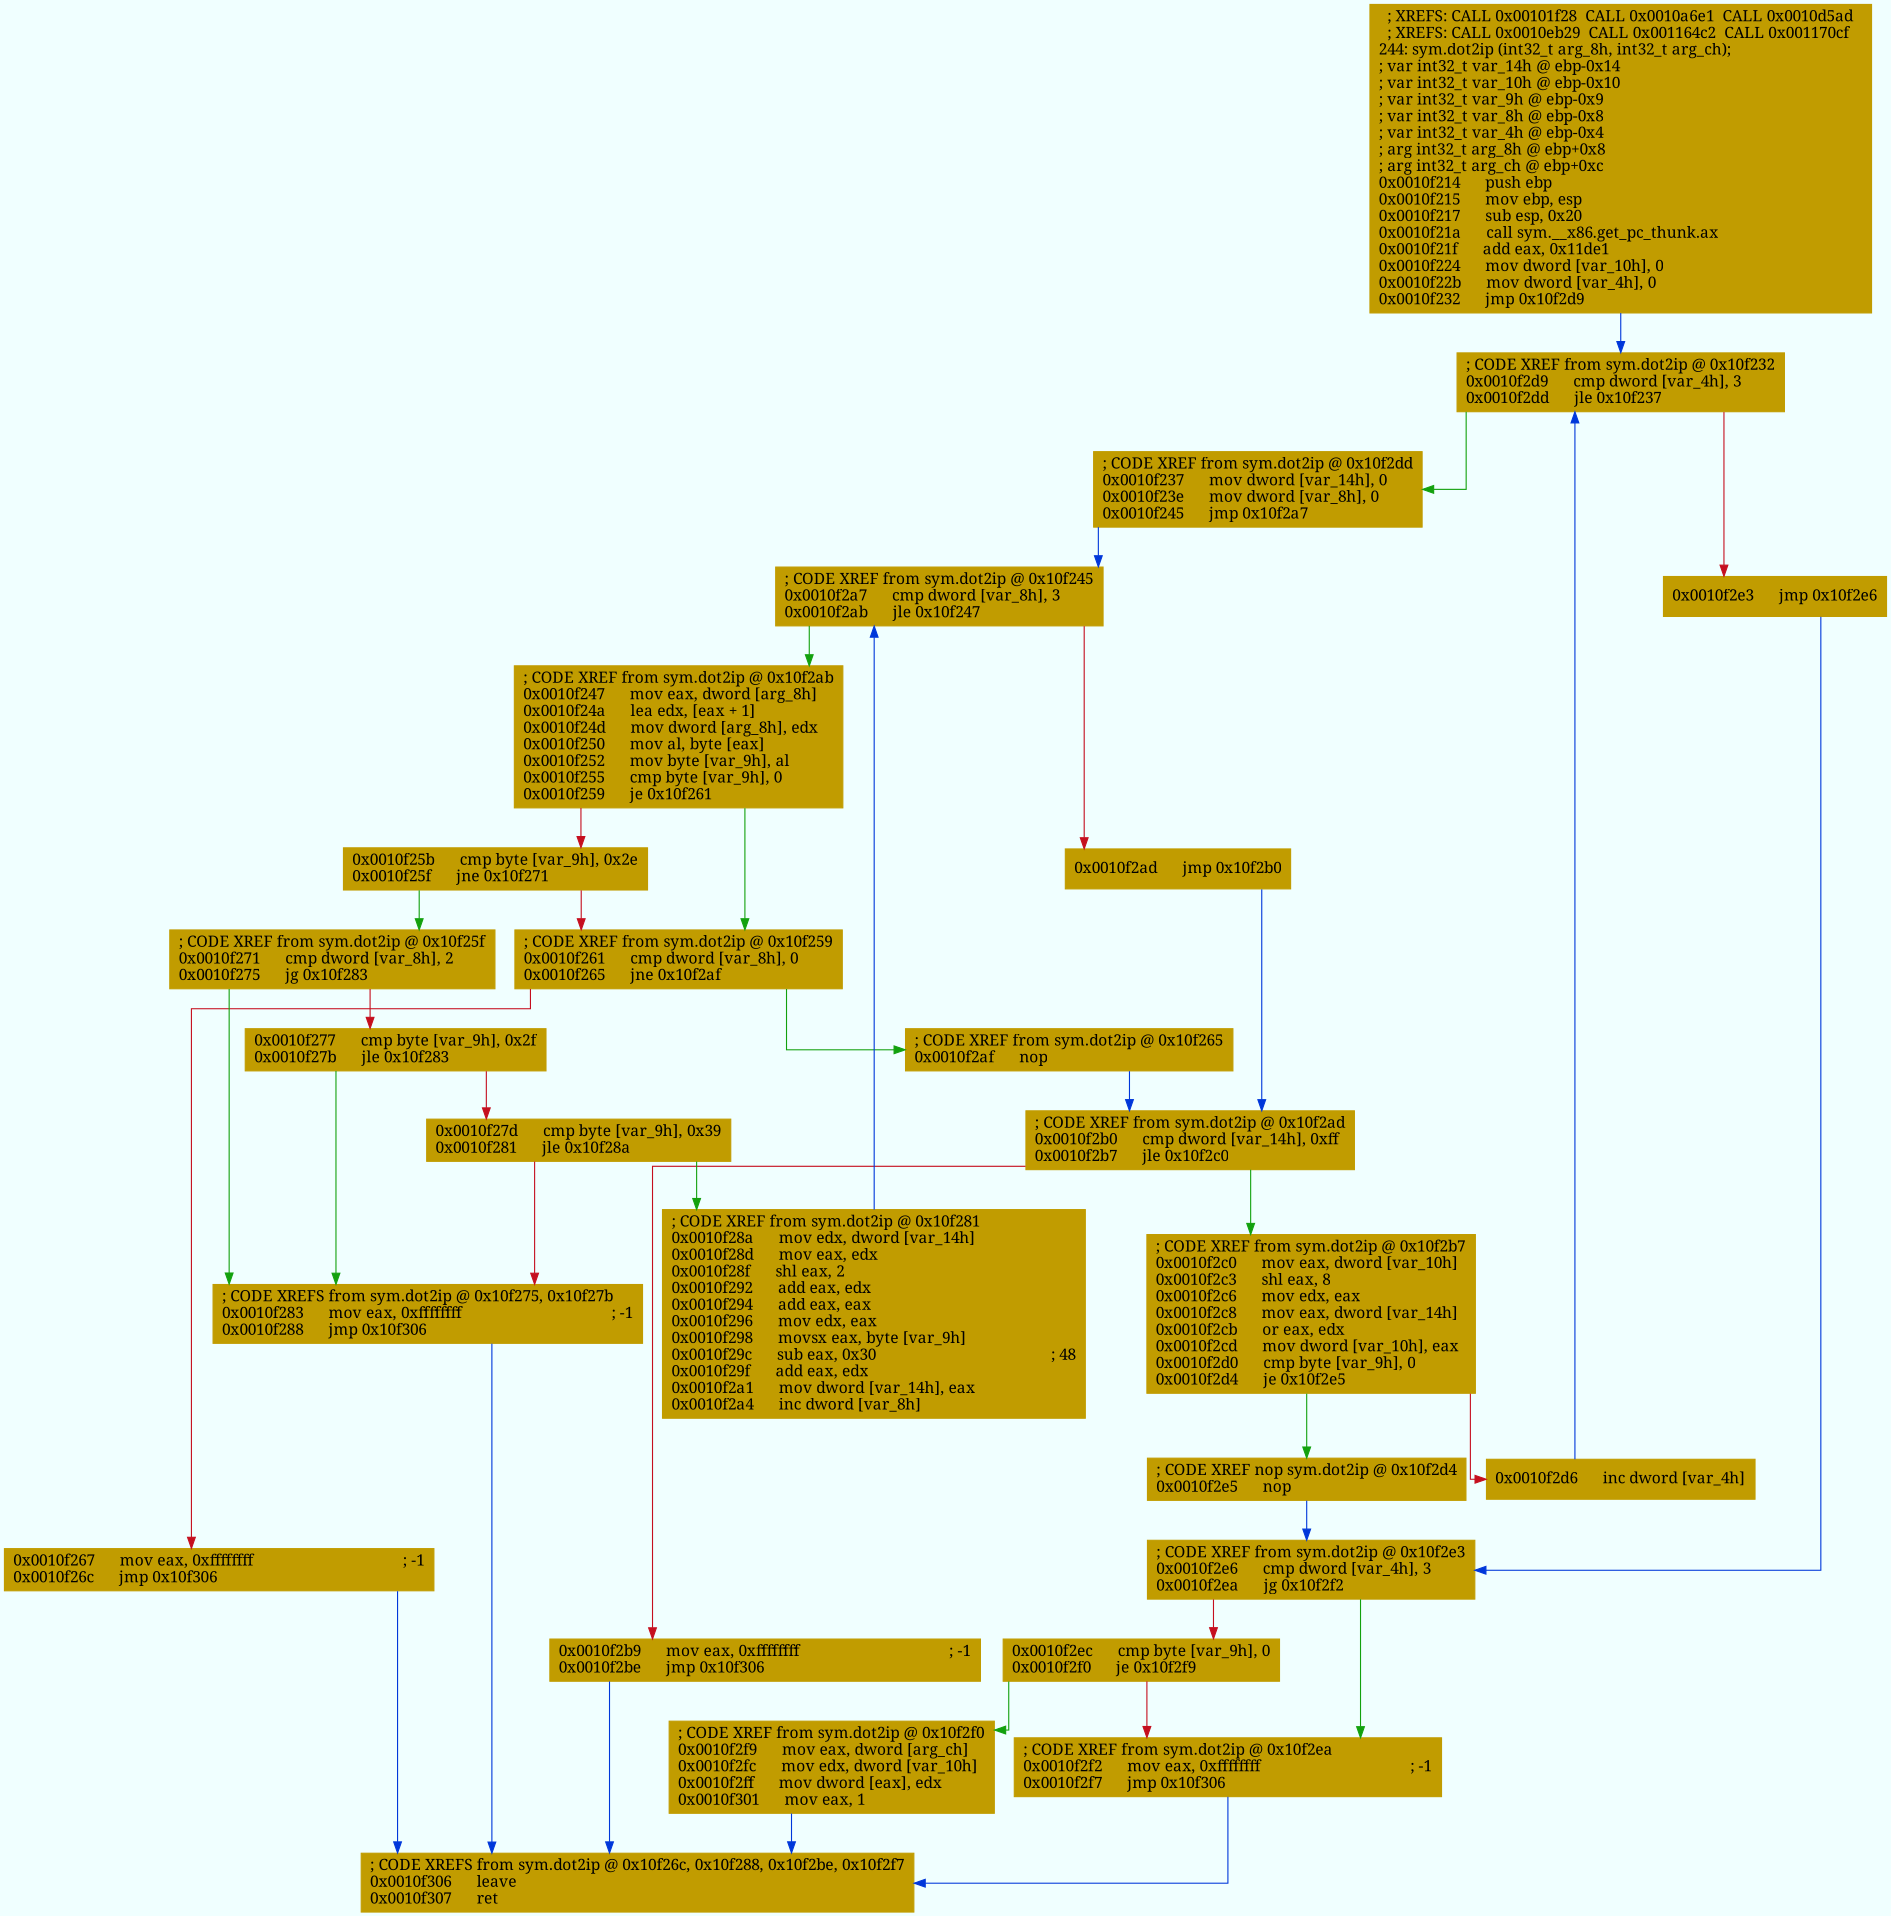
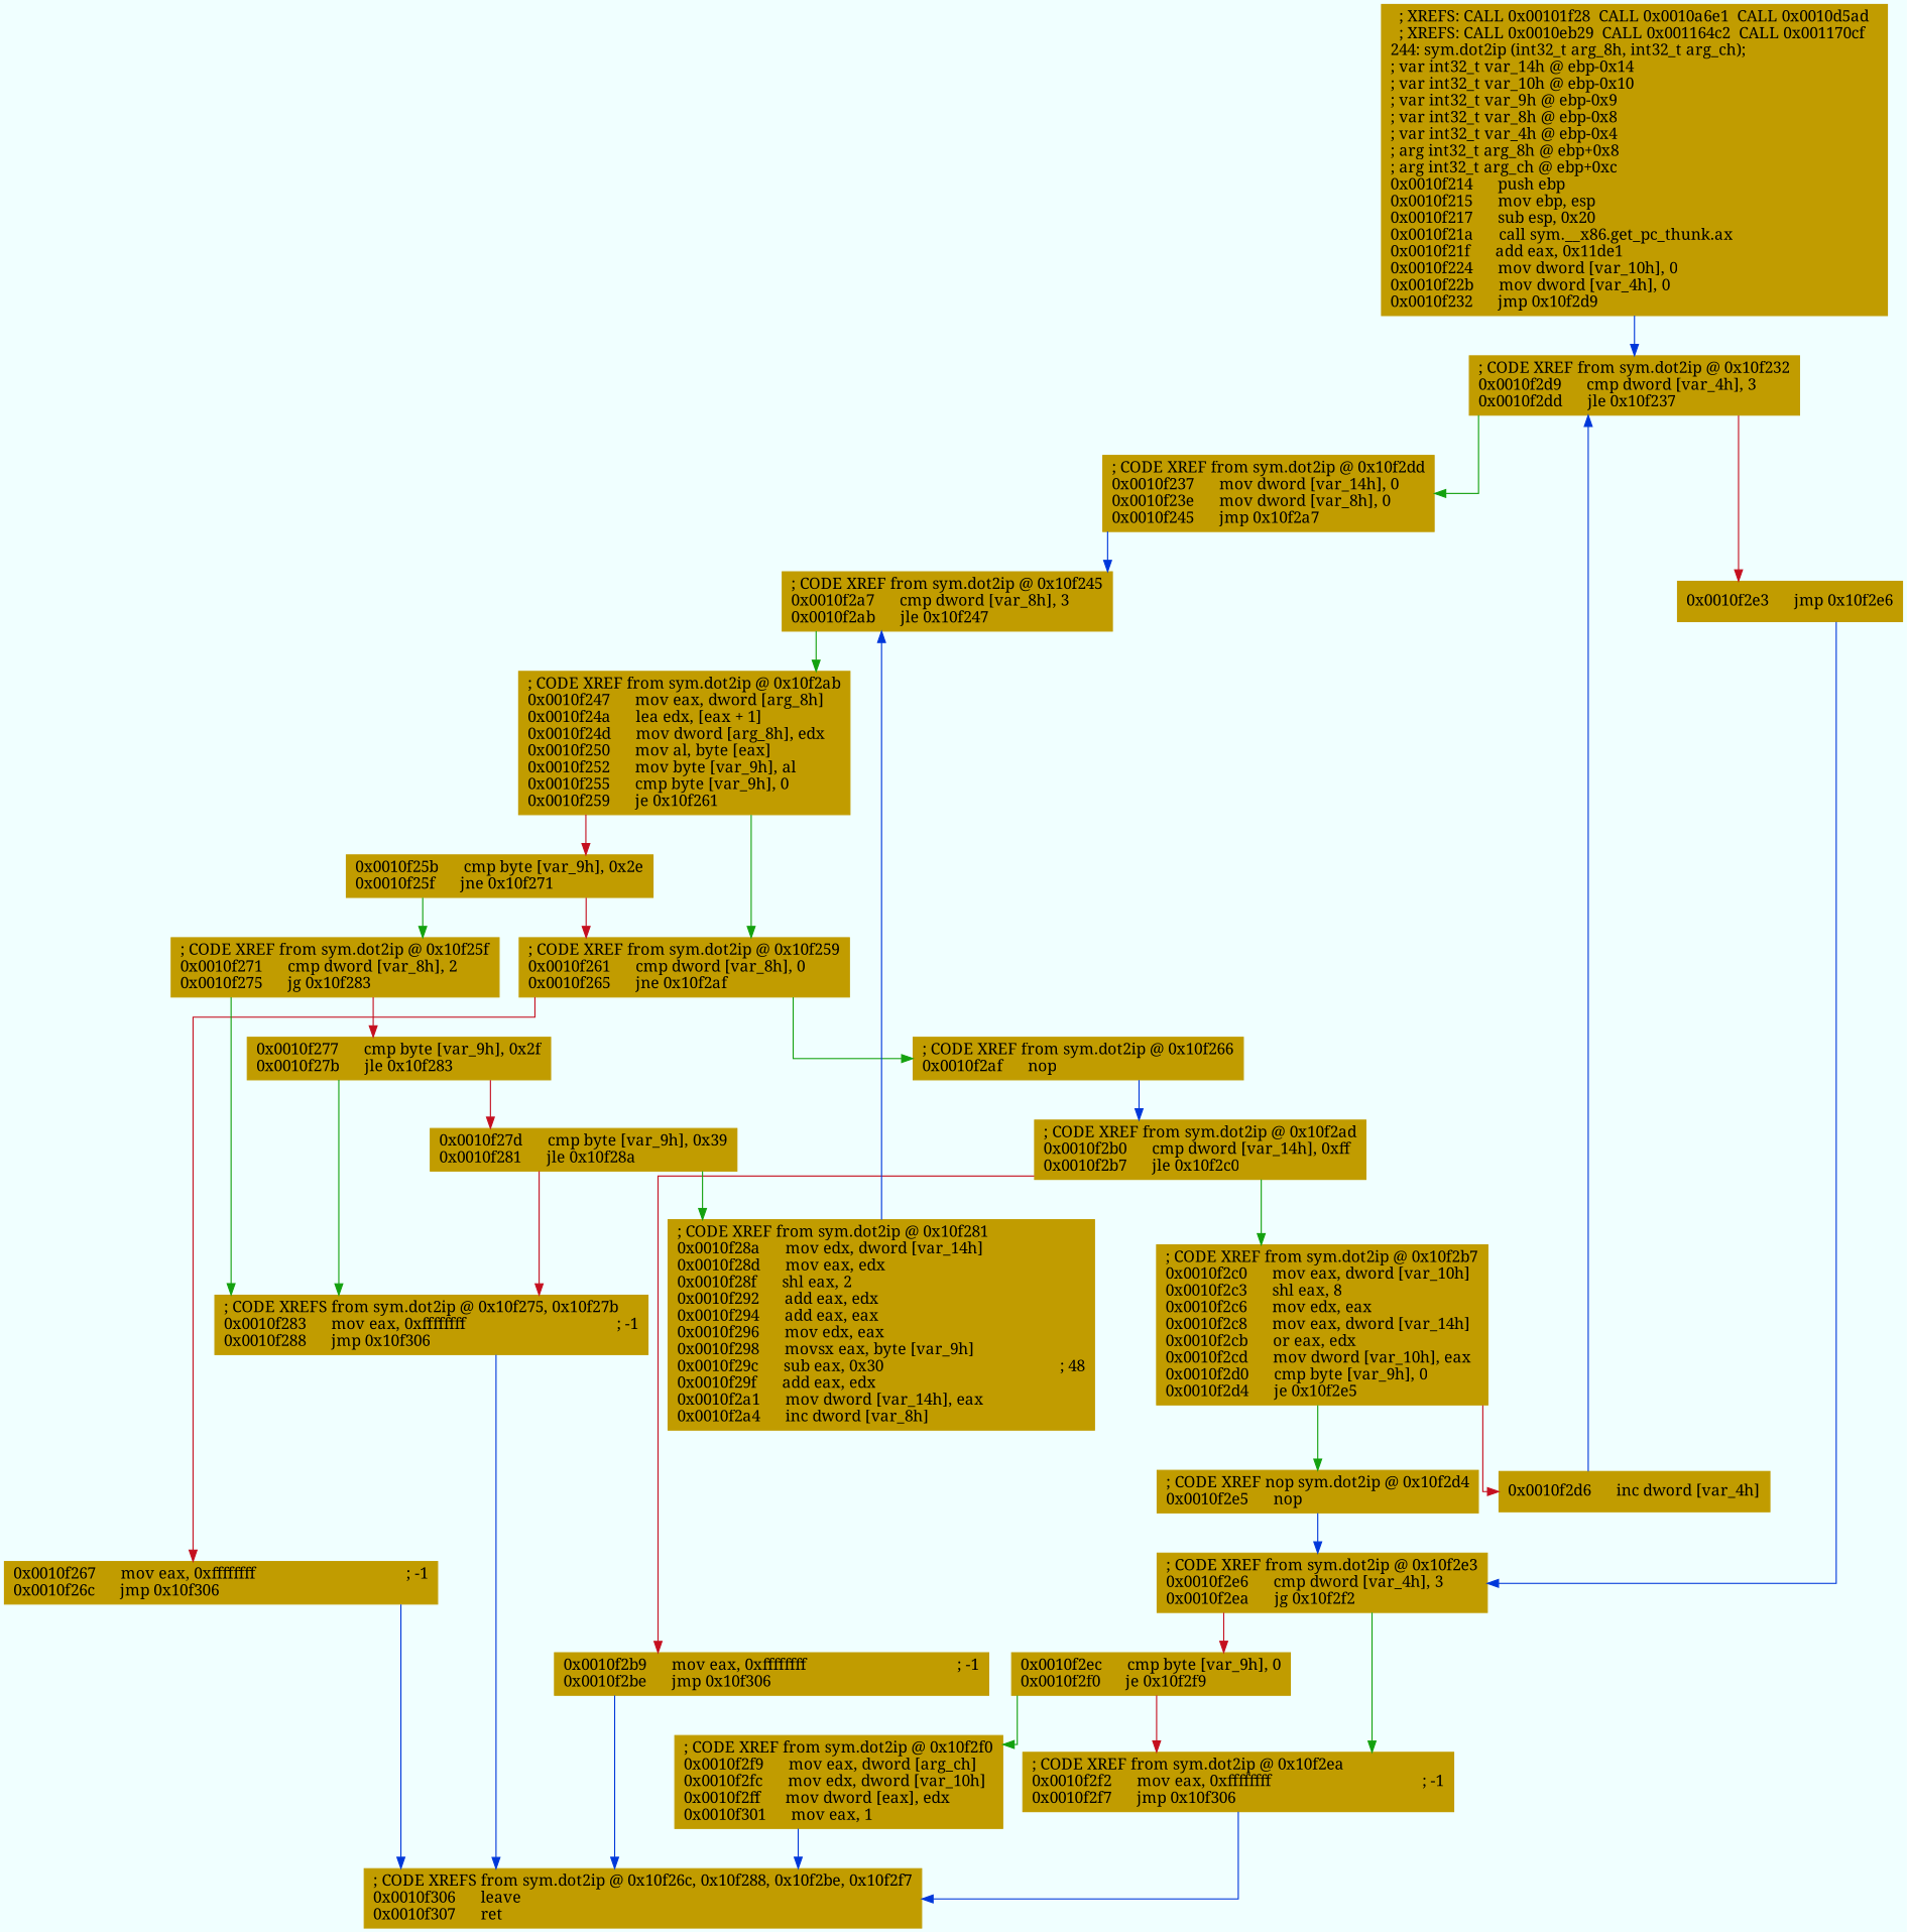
  digraph {
    bgcolor=azure
    fontname="Noto Serif"
    fontsize=8
    splines=ortho
    node [color="#c19c00" fillcolor="#c19c00" fontname="Noto Serif" shape=box style=filled]
    edge [arrowhead=normal color="#0037da" fontname="Noto Serif"]
    n1 [label="  ; XREFS: CALL 0x00101f28  CALL 0x0010a6e1  CALL 0x0010d5ad  \l  ; XREFS: CALL 0x0010eb29  CALL 0x001164c2  CALL 0x001170cf  \l244: sym.dot2ip (int32_t arg_8h, int32_t arg_ch);\l; var int32_t var_14h @ ebp-0x14\l; var int32_t var_10h @ ebp-0x10\l; var int32_t var_9h @ ebp-0x9\l; var int32_t var_8h @ ebp-0x8\l; var int32_t var_4h @ ebp-0x4\l; arg int32_t arg_8h @ ebp+0x8\l; arg int32_t arg_ch @ ebp+0xc\l0x0010f214      push ebp\l0x0010f215      mov ebp, esp\l0x0010f217      sub esp, 0x20\l0x0010f21a      call sym.__x86.get_pc_thunk.ax\l0x0010f21f      add eax, 0x11de1\l0x0010f224      mov dword [var_10h], 0\l0x0010f22b      mov dword [var_4h], 0\l0x0010f232      jmp 0x10f2d9\l"]
    n2 [label="; CODE XREF from sym.dot2ip @ 0x10f232\l0x0010f2d9      cmp dword [var_4h], 3\l0x0010f2dd      jle 0x10f237\l"]
    n3 [label="; CODE XREF from sym.dot2ip @ 0x10f2dd\l0x0010f237      mov dword [var_14h], 0\l0x0010f23e      mov dword [var_8h], 0\l0x0010f245      jmp 0x10f2a7\l"]
    n4 [label="0x0010f2e3      jmp 0x10f2e6\l"]
    n5 [label="; CODE XREF from sym.dot2ip @ 0x10f245\l0x0010f2a7      cmp dword [var_8h], 3\l0x0010f2ab      jle 0x10f247\l"]
    n6 [label="; CODE XREF from sym.dot2ip @ 0x10f2ab\l0x0010f247      mov eax, dword [arg_8h]\l0x0010f24a      lea edx, [eax + 1]\l0x0010f24d      mov dword [arg_8h], edx\l0x0010f250      mov al, byte [eax]\l0x0010f252      mov byte [var_9h], al\l0x0010f255      cmp byte [var_9h], 0\l0x0010f259      je 0x10f261\l"]
-   n7 [label="0x0010f2ad      jmp 0x10f2b0\l"]
    n8 [label="0x0010f25b      cmp byte [var_9h], 0x2e\l0x0010f25f      jne 0x10f271\l"]
    n9 [label="; CODE XREF from sym.dot2ip @ 0x10f259\l0x0010f261      cmp dword [var_8h], 0\l0x0010f265      jne 0x10f2af\l"]
    n10 [label="; CODE XREF from sym.dot2ip @ 0x10f25f\l0x0010f271      cmp dword [var_8h], 2\l0x0010f275      jg 0x10f283\l"]
    n11 [label="0x0010f267      mov eax, 0xffffffff                                    ; -1\l0x0010f26c      jmp 0x10f306\l"]
-   n12 [label="; CODE XREF from sym.dot2ip @ 0x10f265\l0x0010f2af      nop\l"]
+   n12 [label="; CODE XREF from sym.dot2ip @ 0x10f266\l0x0010f2af      nop\l"]
    n13 [label="0x0010f277      cmp byte [var_9h], 0x2f\l0x0010f27b      jle 0x10f283\l"]
    n14 [label="; CODE XREFS from sym.dot2ip @ 0x10f275, 0x10f27b\l0x0010f283      mov eax, 0xffffffff                                    ; -1\l0x0010f288      jmp 0x10f306\l"]
    n15 [label="; CODE XREFS from sym.dot2ip @ 0x10f26c, 0x10f288, 0x10f2be, 0x10f2f7\l0x0010f306      leave\l0x0010f307      ret\l"]
    n16 [label="; CODE XREF from sym.dot2ip @ 0x10f2ad\l0x0010f2b0      cmp dword [var_14h], 0xff\l0x0010f2b7      jle 0x10f2c0\l"]
    n17 [label="0x0010f27d      cmp byte [var_9h], 0x39\l0x0010f281      jle 0x10f28a\l"]
    n18 [label="; CODE XREF from sym.dot2ip @ 0x10f281\l0x0010f28a      mov edx, dword [var_14h]\l0x0010f28d      mov eax, edx\l0x0010f28f      shl eax, 2\l0x0010f292      add eax, edx\l0x0010f294      add eax, eax\l0x0010f296      mov edx, eax\l0x0010f298      movsx eax, byte [var_9h]\l0x0010f29c      sub eax, 0x30                                          ; 48\l0x0010f29f      add eax, edx\l0x0010f2a1      mov dword [var_14h], eax\l0x0010f2a4      inc dword [var_8h]\l"]
    n19 [label="0x0010f2b9      mov eax, 0xffffffff                                    ; -1\l0x0010f2be      jmp 0x10f306\l"]
    n20 [label="; CODE XREF from sym.dot2ip @ 0x10f2b7\l0x0010f2c0      mov eax, dword [var_10h]\l0x0010f2c3      shl eax, 8\l0x0010f2c6      mov edx, eax\l0x0010f2c8      mov eax, dword [var_14h]\l0x0010f2cb      or eax, edx\l0x0010f2cd      mov dword [var_10h], eax\l0x0010f2d0      cmp byte [var_9h], 0\l0x0010f2d4      je 0x10f2e5\l"]
    n21 [label="0x0010f2d6      inc dword [var_4h]\l"]
    n22 [label="; CODE XREF nop sym.dot2ip @ 0x10f2d4\l0x0010f2e5      nop\l"]
    n23 [label="; CODE XREF from sym.dot2ip @ 0x10f2e3\l0x0010f2e6      cmp dword [var_4h], 3\l0x0010f2ea      jg 0x10f2f2\l"]
    n24 [label="0x0010f2ec      cmp byte [var_9h], 0\l0x0010f2f0      je 0x10f2f9\l"]
    n25 [label="; CODE XREF from sym.dot2ip @ 0x10f2ea\l0x0010f2f2      mov eax, 0xffffffff                                    ; -1\l0x0010f2f7      jmp 0x10f306\l"]
    n26 [label="; CODE XREF from sym.dot2ip @ 0x10f2f0\l0x0010f2f9      mov eax, dword [arg_ch]\l0x0010f2fc      mov edx, dword [var_10h]\l0x0010f2ff      mov dword [eax], edx\l0x0010f301      mov eax, 1\l"]
    n1 -> n2
    n2 -> n3 [color="#13a10e"]
    n2 -> n4 [color="#c50f1f"]
    n3 -> n5
    n4 -> n23
    n5 -> n6 [color="#13a10e"]
-   n5 -> n7 [color="#c50f1f"]
    n6 -> n8 [color="#c50f1f"]
    n6 -> n9 [color="#13a10e"]
-   n7 -> n16
    n8 -> n9 [color="#c50f1f"]
    n8 -> n10 [color="#13a10e"]
    n9 -> n11 [color="#c50f1f"]
    n9 -> n12 [color="#13a10e"]
    n10 -> n13 [color="#c50f1f"]
    n10 -> n14 [color="#13a10e"]
    n11 -> n15
    n12 -> n16
    n13 -> n14 [color="#13a10e"]
    n13 -> n17 [color="#c50f1f"]
    n14 -> n15
    n16 -> n19 [color="#c50f1f"]
    n16 -> n20 [color="#13a10e"]
    n17 -> n14 [color="#c50f1f"]
    n17 -> n18 [color="#13a10e"]
    n18 -> n5
    n19 -> n15
    n20 -> n21 [color="#c50f1f"]
    n20 -> n22 [color="#13a10e"]
    n21 -> n2
    n22 -> n23
    n23 -> n24 [color="#c50f1f"]
    n23 -> n25 [color="#13a10e"]
    n24 -> n25 [color="#c50f1f"]
    n24 -> n26 [color="#13a10e"]
    n25 -> n15
    n26 -> n15
  }
